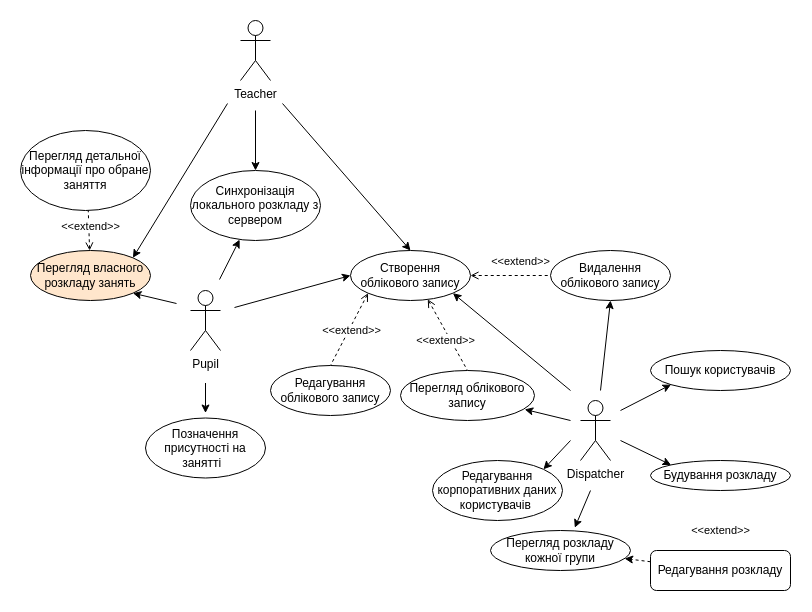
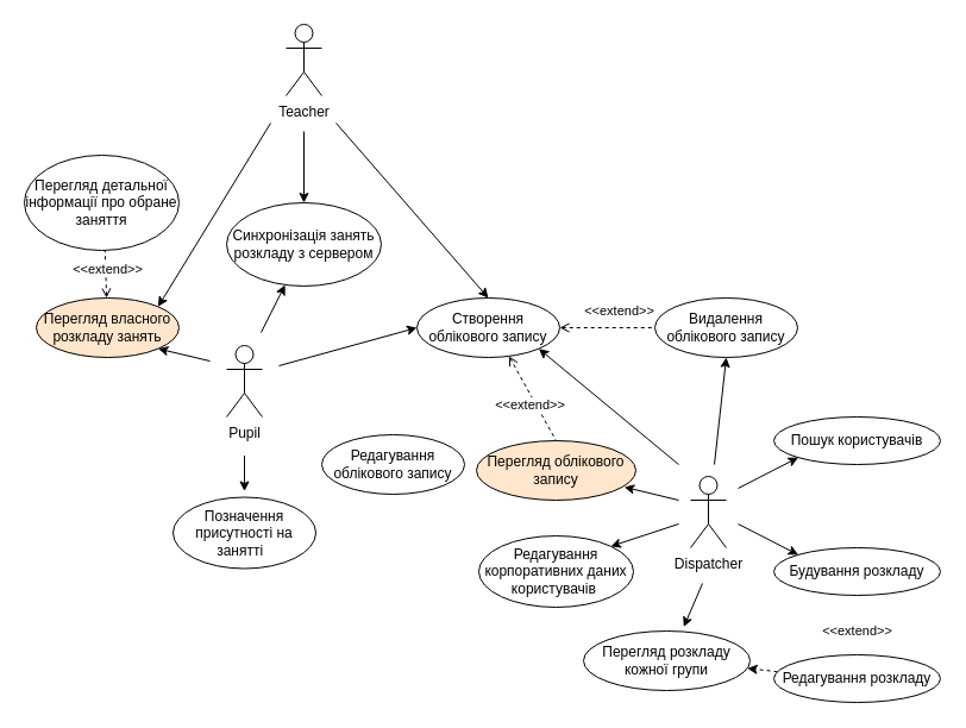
  <mxCell id="0" />
  <mxCell id="1" parent="0" />
  <mxCell id="2" style="rounded=0;orthogonalLoop=1;jettySize=auto;html=1;entryX=0;entryY=0.5;entryDx=0;entryDy=0;labelBackgroundColor=#2ED5FF;" parent="1" target="13" edge="1"><mxGeometry relative="1" as="geometry"><mxPoint x="234" y="307" as="sourcePoint" /></mxGeometry></mxCell>
  <mxCell id="3" style="edgeStyle=none;rounded=0;orthogonalLoop=1;jettySize=auto;html=1;endArrow=classic;endFill=1;labelBackgroundColor=#2ED5FF;" parent="1" edge="1"><mxGeometry relative="1" as="geometry"><mxPoint x="205" y="382.5" as="sourcePoint" /><mxPoint x="205" y="412.5" as="targetPoint" /></mxGeometry></mxCell>
  <mxCell id="4" style="edgeStyle=none;rounded=0;orthogonalLoop=1;jettySize=auto;html=1;entryX=1;entryY=1;entryDx=0;entryDy=0;endArrow=classic;endFill=1;labelBackgroundColor=#2ED5FF;" parent="1" target="18" edge="1"><mxGeometry relative="1" as="geometry"><mxPoint x="176" y="303" as="sourcePoint" /></mxGeometry></mxCell>
  <mxCell id="5" style="edgeStyle=none;rounded=0;orthogonalLoop=1;jettySize=auto;html=1;entryX=0.378;entryY=0.987;entryDx=0;entryDy=0;endArrow=classic;endFill=1;labelBackgroundColor=#2ED5FF;entryPerimeter=0;" parent="1" target="22" edge="1"><mxGeometry relative="1" as="geometry"><mxPoint x="219" y="279" as="sourcePoint" /></mxGeometry></mxCell>
  <mxCell id="6" value="Pupil" style="shape=umlActor;verticalLabelPosition=bottom;verticalAlign=top;html=1;outlineConnect=0;" parent="1" vertex="1"><mxGeometry x="190" y="290" width="30" height="60" as="geometry" /></mxCell>
- <mxCell id="7" style="edgeStyle=none;rounded=0;orthogonalLoop=1;jettySize=auto;html=1;entryX=0.5;entryY=0;entryDx=0;entryDy=0;endArrow=none;endFill=0;dashed=1;exitX=0;exitY=1;exitDx=0;exitDy=0;startArrow=open;startFill=0;labelBackgroundColor=#2ED5FF;" parent="1" source="13" target="14" edge="1"><mxGeometry relative="1" as="geometry" /></mxCell>
- <mxCell id="8" value="&amp;lt;&amp;lt;extend&amp;gt;&amp;gt;" style="edgeLabel;html=1;align=center;verticalAlign=middle;resizable=0;points=[];labelBackgroundColor=default;" parent="7" vertex="1" connectable="0"><mxGeometry x="-0.473" y="-1" relative="1" as="geometry"><mxPoint x="-7" y="19" as="offset" /></mxGeometry></mxCell>
  <mxCell id="9" style="edgeStyle=none;rounded=0;orthogonalLoop=1;jettySize=auto;html=1;entryX=0.5;entryY=0;entryDx=0;entryDy=0;dashed=1;endArrow=none;endFill=0;startArrow=open;startFill=0;labelBackgroundColor=#2ED5FF;exitX=0.644;exitY=0.976;exitDx=0;exitDy=0;exitPerimeter=0;" parent="1" source="13" target="20" edge="1"><mxGeometry relative="1" as="geometry" /></mxCell>
  <mxCell id="10" value="&amp;lt;&amp;lt;extend&amp;gt;&amp;gt;" style="edgeLabel;html=1;align=center;verticalAlign=middle;resizable=0;points=[];labelBackgroundColor=default;" parent="9" vertex="1" connectable="0"><mxGeometry x="-0.333" relative="1" as="geometry"><mxPoint x="4" y="17" as="offset" /></mxGeometry></mxCell>
  <mxCell id="11" style="edgeStyle=none;rounded=0;orthogonalLoop=1;jettySize=auto;html=1;entryX=0;entryY=0.5;entryDx=0;entryDy=0;dashed=1;endArrow=none;endFill=0;exitX=1;exitY=0.5;exitDx=0;exitDy=0;startArrow=open;startFill=0;labelBackgroundColor=#2ED5FF;" parent="1" source="13" target="21" edge="1"><mxGeometry relative="1" as="geometry" /></mxCell>
  <mxCell id="12" value="&amp;lt;&amp;lt;extend&amp;gt;&amp;gt;" style="edgeLabel;html=1;align=center;verticalAlign=middle;resizable=0;points=[];labelBackgroundColor=default;" parent="11" vertex="1" connectable="0"><mxGeometry x="-0.351" relative="1" as="geometry"><mxPoint x="23" y="-15" as="offset" /></mxGeometry></mxCell>
  <mxCell id="13" value="Створення облікового запису" style="ellipse;whiteSpace=wrap;html=1;labelBackgroundColor=none;" parent="1" vertex="1"><mxGeometry x="350" y="250" width="120" height="50" as="geometry" /></mxCell>
  <mxCell id="14" value="Редагування облікового запису" style="ellipse;whiteSpace=wrap;html=1;labelBackgroundColor=none;" parent="1" vertex="1"><mxGeometry x="270" y="365" width="120" height="50" as="geometry" /></mxCell>
  <mxCell id="15" value="Позначення присутності на занятті&amp;nbsp;&amp;nbsp;" style="ellipse;whiteSpace=wrap;html=1;labelBackgroundColor=none;" parent="1" vertex="1"><mxGeometry x="145" y="417.5" width="120" height="60" as="geometry" /></mxCell>
  <mxCell id="16" style="edgeStyle=none;rounded=0;orthogonalLoop=1;jettySize=auto;html=1;entryX=0.5;entryY=0;entryDx=0;entryDy=0;endArrow=none;endFill=0;dashed=1;startArrow=open;startFill=0;" parent="1" source="18" target="19" edge="1"><mxGeometry relative="1" as="geometry" /></mxCell>
  <mxCell id="17" value="&amp;lt;&amp;lt;extend&amp;gt;&amp;gt;" style="edgeLabel;html=1;align=center;verticalAlign=middle;resizable=0;points=[];" parent="16" vertex="1" connectable="0"><mxGeometry x="-0.479" relative="1" as="geometry"><mxPoint x="1" y="6" as="offset" /></mxGeometry></mxCell>
  <mxCell id="18" value="Перегляд власного розкладу занять" style="ellipse;whiteSpace=wrap;html=1;fillColor=#ffe6cc;" parent="1" vertex="1"><mxGeometry x="30" y="250" width="120" height="50" as="geometry" /></mxCell>
  <mxCell id="19" value="Перегляд детальної інформації про обране заняття" style="ellipse;whiteSpace=wrap;html=1;" parent="1" vertex="1"><mxGeometry x="20" y="130" width="130" height="80" as="geometry" /></mxCell>
- <mxCell id="20" value="Перегляд облікового запису" style="ellipse;whiteSpace=wrap;html=1;labelBackgroundColor=none;" parent="1" vertex="1"><mxGeometry x="400" y="370" width="134" height="50" as="geometry" /></mxCell>
+ <mxCell id="20" value="Перегляд облікового запису" style="ellipse;whiteSpace=wrap;html=1;labelBackgroundColor=none;fillColor=#ffe6cc;" parent="1" vertex="1"><mxGeometry x="400" y="370" width="134" height="50" as="geometry" /></mxCell>
  <mxCell id="21" value="Видалення облікового запису" style="ellipse;whiteSpace=wrap;html=1;labelBackgroundColor=none;" parent="1" vertex="1"><mxGeometry x="550" y="250" width="120" height="50" as="geometry" /></mxCell>
- <mxCell id="22" value="Синхронізація локального розкладу з сервером" style="ellipse;whiteSpace=wrap;html=1;labelBackgroundColor=none;" parent="1" vertex="1"><mxGeometry x="190" width="130" height="70" as="geometry" y="170" /></mxCell>
+ <mxCell id="22" value="Синхронізація занять розкладу з сервером" style="ellipse;whiteSpace=wrap;html=1;labelBackgroundColor=none;" parent="1" vertex="1"><mxGeometry x="190" width="130" height="70" as="geometry" y="170" /></mxCell>
  <mxCell id="23" value="Пошук користувачів" style="ellipse;whiteSpace=wrap;html=1;labelBackgroundColor=none;" parent="1" vertex="1"><mxGeometry x="650" y="350" width="140" height="40" as="geometry" /></mxCell>
  <mxCell id="24" style="edgeStyle=none;rounded=0;orthogonalLoop=1;jettySize=auto;html=1;endArrow=classic;endFill=1;labelBackgroundColor=#2ED5FF;entryX=0.5;entryY=1;entryDx=0;entryDy=0;" parent="1" target="21" edge="1"><mxGeometry relative="1" as="geometry"><mxPoint x="600" y="390" as="sourcePoint" /><mxPoint x="590" y="390" as="targetPoint" /></mxGeometry></mxCell>
  <mxCell id="25" style="edgeStyle=none;rounded=0;orthogonalLoop=1;jettySize=auto;html=1;endArrow=classic;endFill=1;labelBackgroundColor=#2ED5FF;entryX=0;entryY=1;entryDx=0;entryDy=0;" parent="1" edge="1" target="23"><mxGeometry relative="1" as="geometry"><mxPoint x="620" y="410" as="sourcePoint" /><mxPoint x="690" y="450" as="targetPoint" /></mxGeometry></mxCell>
  <mxCell id="26" style="edgeStyle=none;rounded=0;orthogonalLoop=1;jettySize=auto;html=1;startArrow=none;startFill=0;endArrow=classic;endFill=1;labelBackgroundColor=#2ED5FF;entryX=0.927;entryY=0.778;entryDx=0;entryDy=0;entryPerimeter=0;" parent="1" target="20" edge="1"><mxGeometry relative="1" as="geometry"><mxPoint x="570" y="420" as="sourcePoint" /><mxPoint x="530" y="400" as="targetPoint" /></mxGeometry></mxCell>
  <mxCell id="27" style="rounded=0;orthogonalLoop=1;jettySize=auto;html=1;entryX=1;entryY=1;entryDx=0;entryDy=0;" edge="1" parent="1" target="13"><mxGeometry relative="1" as="geometry"><mxPoint x="570" y="390" as="sourcePoint" /></mxGeometry></mxCell>
  <mxCell id="28" style="rounded=0;orthogonalLoop=1;jettySize=auto;html=1;entryX=1;entryY=0;entryDx=0;entryDy=0;" edge="1" parent="1" target="36"><mxGeometry relative="1" as="geometry"><mxPoint x="570" y="440" as="sourcePoint" /></mxGeometry></mxCell>
  <mxCell id="29" style="rounded=0;orthogonalLoop=1;jettySize=auto;html=1;entryX=0;entryY=0;entryDx=0;entryDy=0;" edge="1" parent="1" target="37"><mxGeometry relative="1" as="geometry"><mxPoint x="620" y="440" as="sourcePoint" /></mxGeometry></mxCell>
  <mxCell id="30" style="rounded=0;orthogonalLoop=1;jettySize=auto;html=1;entryX=0.602;entryY=-0.07;entryDx=0;entryDy=0;entryPerimeter=0;" edge="1" parent="1" target="41"><mxGeometry relative="1" as="geometry"><mxPoint x="590" y="490" as="sourcePoint" /></mxGeometry></mxCell>
  <mxCell id="31" value="Dispatcher" style="shape=umlActor;verticalLabelPosition=bottom;verticalAlign=top;html=1;outlineConnect=0;" parent="1" vertex="1"><mxGeometry x="580" y="400" width="30" height="60" as="geometry" /></mxCell>
  <mxCell id="32" style="rounded=0;orthogonalLoop=1;jettySize=auto;html=1;entryX=0.5;entryY=0;entryDx=0;entryDy=0;" edge="1" parent="1" target="13"><mxGeometry relative="1" as="geometry"><mxPoint x="282" y="103" as="sourcePoint" /></mxGeometry></mxCell>
  <mxCell id="33" style="rounded=0;orthogonalLoop=1;jettySize=auto;html=1;entryX=0.5;entryY=0;entryDx=0;entryDy=0;" edge="1" parent="1" target="22"><mxGeometry relative="1" as="geometry"><mxPoint x="255" y="110" as="sourcePoint" /></mxGeometry></mxCell>
  <mxCell id="34" style="rounded=0;orthogonalLoop=1;jettySize=auto;html=1;entryX=1;entryY=0;entryDx=0;entryDy=0;" edge="1" parent="1" target="18"><mxGeometry relative="1" as="geometry"><mxPoint x="227" y="103" as="sourcePoint" /></mxGeometry></mxCell>
  <mxCell id="35" value="Teacher" style="shape=umlActor;verticalLabelPosition=bottom;verticalAlign=top;html=1;outlineConnect=0;" vertex="1" parent="1"><mxGeometry x="240" y="20" width="30" height="60" as="geometry" /></mxCell>
- <mxCell id="36" value="Редагування корпоративних даних користувачів&amp;nbsp;" style="ellipse;whiteSpace=wrap;html=1;labelBackgroundColor=none;" vertex="1" parent="1"><mxGeometry x="432" y="460" width="130" height="60" as="geometry" /></mxCell>
- <mxCell id="37" value="Будування розкладу" style="ellipse;whiteSpace=wrap;html=1;labelBackgroundColor=none;" vertex="1" parent="1"><mxGeometry x="650" y="460" width="140" height="30" as="geometry" /></mxCell>
+ <mxCell id="36" value="Редагування корпоративних даних користувачів&amp;nbsp;" style="ellipse;whiteSpace=wrap;html=1;labelBackgroundColor=none;" vertex="1" parent="1"><mxGeometry x="402" y="450" width="130" height="60" as="geometry" /></mxCell>
+ <mxCell id="37" value="Будування розкладу" style="ellipse;whiteSpace=wrap;html=1;labelBackgroundColor=none;" vertex="1" parent="1"><mxGeometry x="650" y="460" width="140" height="40" as="geometry" /></mxCell>
  <mxCell id="38" style="rounded=0;orthogonalLoop=1;jettySize=auto;html=1;dashed=1;" edge="1" parent="1" source="39" target="41"><mxGeometry relative="1" as="geometry" /></mxCell>
- <mxCell id="39" value="Редагування розкладу" style="whiteSpace=wrap;html=1;labelBackgroundColor=none;rounded=1;" vertex="1" parent="1"><mxGeometry x="650" y="550" width="140" height="40" as="geometry" /></mxCell>
+ <mxCell id="39" value="Редагування розкладу" style="ellipse;whiteSpace=wrap;html=1;labelBackgroundColor=none;" vertex="1" parent="1"><mxGeometry x="650" y="550" width="140" height="40" as="geometry" /></mxCell>
  <mxCell id="40" value="&amp;lt;&amp;lt;extend&amp;gt;&amp;gt;" style="edgeLabel;html=1;align=center;verticalAlign=middle;resizable=0;points=[];labelBackgroundColor=default;" vertex="1" connectable="0" parent="1"><mxGeometry x="719.998" y="529.996" as="geometry" /></mxCell>
- <mxCell id="41" value="Перегляд розкладу кожної групи" style="ellipse;whiteSpace=wrap;html=1;labelBackgroundColor=none;" vertex="1" parent="1"><mxGeometry x="490" y="530" width="140" height="40" as="geometry" /></mxCell>
+ <mxCell id="41" value="Перегляд розкладу кожної групи" style="ellipse;whiteSpace=wrap;html=1;labelBackgroundColor=none;" vertex="1" parent="1"><mxGeometry x="490" y="530" width="140" height="50" as="geometry" /></mxCell>
